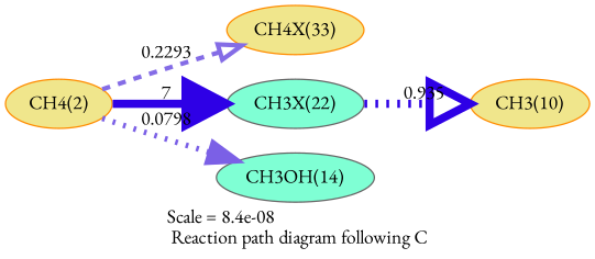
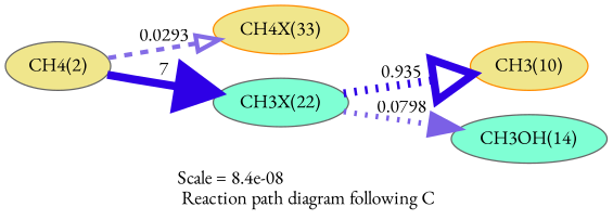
  digraph {
    fontname="EB Garamond"
    label="Scale = 8.4e-08\l Reaction path diagram following C"
    rankdir=LR
    node [color=gray40 fillcolor=khaki fontname="EB Garamond" style=filled]
    edge [arrowhead=onormal fontname="EB Garamond" style=dotted]
-   n1 [color=darkorange label="CH4(2)"]
+   n1 [label="CH4(2)"]
    n2 [color=darkorange label="CH4X(33)"]
    n3 [fillcolor=aquamarine label="CH3X(22)"]
    n4 [color=darkorange label="CH3(10)"]
    n5 [fillcolor=aquamarine label="CH3OH(14)"]
-   n1 -> n2 [arrowsize=1.67 color="0.7, 0.529, 0.9" label=" 0.2293" penwidth=3.33 style=dashed]
+   n1 -> n2 [arrowsize=1.67 color="0.7, 0.529, 0.9" label=" 0.0293" penwidth=3.33 style=dashed]
    n1 -> n3 [arrowhead=normal arrowsize=3 color="0.7, 1.5, 0.9" label=" 7" penwidth=6 style=solid]
    n3 -> n4 [arrowsize=2.97 color="0.7, 1.43, 0.9" label=" 0.935" penwidth=5.95]
-   n1 -> n5 [arrowhead=normal arrowsize=2.05 color="0.7, 0.58, 0.9" label=" 0.0798" penwidth=4.09]
+   n3 -> n5 [arrowhead=normal arrowsize=2.05 color="0.7, 0.58, 0.9" label=" 0.0798" penwidth=4.09]
  }
